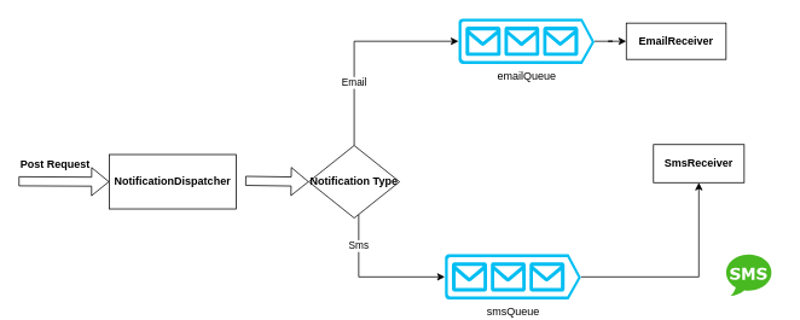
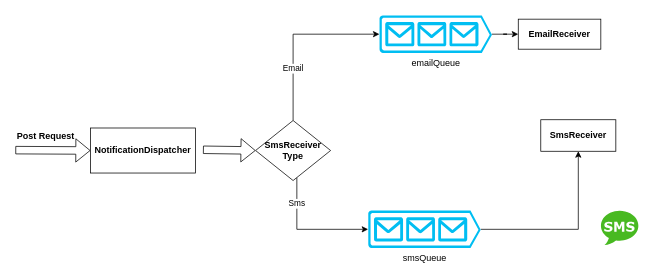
  <mxCell id="0" />
  <mxCell id="1" parent="0" />
  <mxCell id="2" value="" style="edgeStyle=orthogonalEdgeStyle;rounded=0;orthogonalLoop=1;jettySize=auto;html=1;fontSize=12;" edge="1" parent="1" source="3" target="15"><mxGeometry relative="1" as="geometry" /></mxCell>
  <mxCell id="3" value="emailQueue" style="verticalLabelPosition=bottom;html=1;verticalAlign=top;align=center;strokeColor=none;fillColor=#00BEF2;shape=mxgraph.azure.queue_generic;pointerEvents=1;" vertex="1" parent="1"><mxGeometry x="505" y="20" width="150" height="50" as="geometry" /></mxCell>
  <mxCell id="4" value="" style="edgeStyle=orthogonalEdgeStyle;rounded=0;orthogonalLoop=1;jettySize=auto;html=1;fontSize=12;" edge="1" parent="1" source="5" target="14"><mxGeometry relative="1" as="geometry" /></mxCell>
  <mxCell id="5" value="smsQueue" style="verticalLabelPosition=bottom;html=1;verticalAlign=top;align=center;strokeColor=none;fillColor=#00BEF2;shape=mxgraph.azure.queue_generic;pointerEvents=1;" vertex="1" parent="1"><mxGeometry x="490" y="280" width="150" height="50" as="geometry" /></mxCell>
  <mxCell id="6" value="Email" style="edgeStyle=orthogonalEdgeStyle;rounded=0;orthogonalLoop=1;jettySize=auto;html=1;entryX=0;entryY=0.5;entryDx=0;entryDy=0;entryPerimeter=0;" edge="1" parent="1" source="8" target="3"><mxGeometry x="-0.387" relative="1" as="geometry"><Array as="points"><mxPoint x="390" y="45" /></Array><mxPoint y="1" as="offset" /></mxGeometry></mxCell>
  <mxCell id="7" value="Sms" style="edgeStyle=orthogonalEdgeStyle;rounded=0;orthogonalLoop=1;jettySize=auto;html=1;entryX=0;entryY=0.5;entryDx=0;entryDy=0;entryPerimeter=0;" edge="1" parent="1" source="8" target="5"><mxGeometry x="-0.57" relative="1" as="geometry"><Array as="points"><mxPoint x="395" y="305" /></Array><mxPoint as="offset" /></mxGeometry></mxCell>
- <mxCell id="8" value="&lt;b&gt;Notification Type&lt;/b&gt;" style="rhombus;whiteSpace=wrap;html=1;" vertex="1" parent="1"><mxGeometry x="340" y="160" width="100" height="80" as="geometry" /></mxCell>
+ <mxCell id="8" value="&lt;b&gt;SmsReceiver Type&lt;/b&gt;" style="rhombus;whiteSpace=wrap;html=1;" vertex="1" parent="1"><mxGeometry x="340" y="160" width="100" height="80" as="geometry" /></mxCell>
  <mxCell id="9" value="" style="shape=flexArrow;endArrow=classic;html=1;" edge="1" parent="1"><mxGeometry width="50" height="50" relative="1" as="geometry"><mxPoint x="20" y="199.5" as="sourcePoint" /><mxPoint x="120" y="200" as="targetPoint" /></mxGeometry></mxCell>
  <mxCell id="10" value="&lt;h4 style=&quot;font-size: 12px;&quot;&gt;&lt;b style=&quot;font-size: 12px;&quot;&gt;Post Request&lt;/b&gt;&lt;/h4&gt;" style="text;html=1;resizable=0;points=[];align=center;verticalAlign=middle;labelBackgroundColor=none;fontSize=12;" vertex="1" connectable="0" parent="9"><mxGeometry x="-0.35" y="-2" relative="1" as="geometry"><mxPoint x="7" y="-21.5" as="offset" /></mxGeometry></mxCell>
  <mxCell id="11" value="&lt;b&gt;NotificationDispatcher&lt;/b&gt;" style="rounded=0;whiteSpace=wrap;html=1;labelBackgroundColor=none;fontSize=12;" vertex="1" parent="1"><mxGeometry x="120" y="170" width="140" height="60" as="geometry" /></mxCell>
  <mxCell id="12" value="" style="shape=flexArrow;endArrow=classic;html=1;" edge="1" parent="1"><mxGeometry width="50" height="50" relative="1" as="geometry"><mxPoint x="270" y="199" as="sourcePoint" /><mxPoint x="340" y="200" as="targetPoint" /></mxGeometry></mxCell>
  <mxCell id="13" value="&lt;h4 style=&quot;font-size: 12px&quot;&gt;&lt;br&gt;&lt;/h4&gt;" style="text;html=1;resizable=0;points=[];align=center;verticalAlign=middle;labelBackgroundColor=none;fontSize=12;" vertex="1" connectable="0" parent="12"><mxGeometry x="-0.35" y="-2" relative="1" as="geometry"><mxPoint x="7" y="-21.5" as="offset" /></mxGeometry></mxCell>
  <mxCell id="14" value="&lt;b&gt;SmsReceiver&lt;/b&gt;" style="rounded=0;whiteSpace=wrap;html=1;labelBackgroundColor=none;fontSize=12;spacing=0;" vertex="1" parent="1"><mxGeometry x="720" y="159" width="100" height="42" as="geometry" /></mxCell>
  <mxCell id="15" value="&lt;b&gt;EmailReceiver&lt;/b&gt;" style="rounded=0;whiteSpace=wrap;html=1;labelBackgroundColor=none;fontSize=12;" vertex="1" parent="1"><mxGeometry x="690" y="25" width="110" height="40" as="geometry" /></mxCell>
  <mxCell id="16" value="" style="dashed=0;outlineConnect=0;html=1;align=center;labelPosition=center;verticalLabelPosition=bottom;verticalAlign=top;shape=mxgraph.weblogos.sms;fillColor=#48B921;strokeColor=none;labelBackgroundColor=none;fontSize=12;" vertex="1" parent="1"><mxGeometry x="800" y="279" width="50" height="47" as="geometry" /></mxCell>
  <mxCell id="17" value="" style="shape=image;html=1;verticalAlign=top;verticalLabelPosition=bottom;labelBackgroundColor=#ffffff;imageAspect=0;aspect=fixed;image=https://cdn4.iconfinder.com/data/icons/standard-free-icons/139/Mail02-128.png;fontSize=12;" vertex="1" parent="1"><mxGeometry x="810" y="20" width="50" height="50" as="geometry" /></mxCell>
